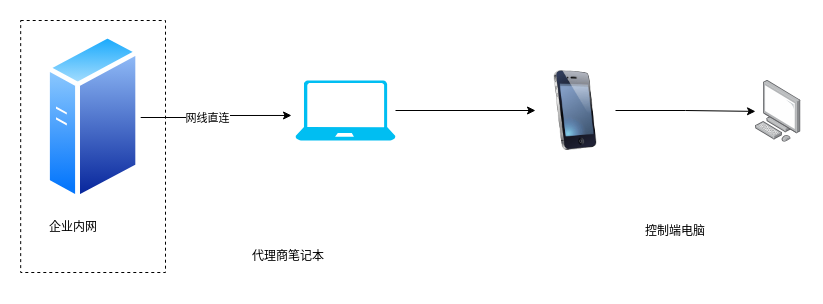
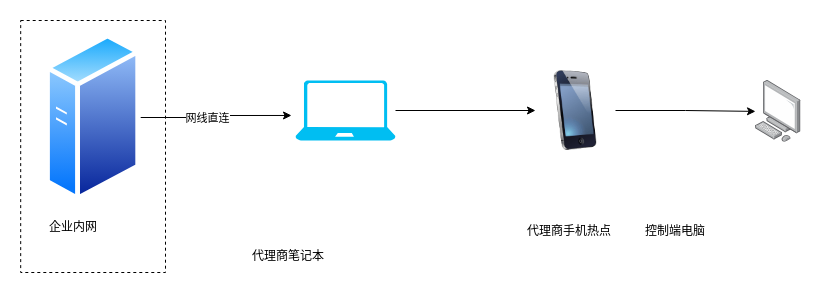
  <mxCell id="0" />
  <mxCell id="1" parent="0" />
  <mxCell id="2" value="" style="rounded=0;whiteSpace=wrap;html=1;dashed=1;strokeColor=default;fillColor=none;" vertex="1" parent="1"><mxGeometry x="20.2" y="20" width="144.8" height="252" as="geometry" /></mxCell>
  <mxCell id="3" style="edgeStyle=orthogonalEdgeStyle;rounded=0;orthogonalLoop=1;jettySize=auto;html=1;entryX=-0.04;entryY=0.583;entryDx=0;entryDy=0;entryPerimeter=0;" edge="1" parent="1" source="5" target="7"><mxGeometry relative="1" as="geometry" /></mxCell>
  <mxCell id="4" value="网线直连" style="edgeLabel;html=1;align=center;verticalAlign=middle;resizable=0;points=[];" vertex="1" connectable="0" parent="3"><mxGeometry x="-0.22" y="-4" relative="1" as="geometry"><mxPoint x="6" y="-4" as="offset" /></mxGeometry></mxCell>
  <mxCell id="5" value="" style="image;aspect=fixed;perimeter=ellipsePerimeter;html=1;align=center;shadow=0;dashed=0;spacingTop=3;image=img/lib/active_directory/generic_server.svg;" vertex="1" parent="1"><mxGeometry x="45" y="32" width="95.2" height="170" as="geometry" /></mxCell>
  <mxCell id="6" style="edgeStyle=orthogonalEdgeStyle;rounded=0;orthogonalLoop=1;jettySize=auto;html=1;" edge="1" parent="1" source="7" target="9"><mxGeometry relative="1" as="geometry" /></mxCell>
  <mxCell id="7" value="" style="verticalLabelPosition=bottom;html=1;verticalAlign=top;align=center;strokeColor=none;fillColor=#00BEF2;shape=mxgraph.azure.laptop;pointerEvents=1;" vertex="1" parent="1"><mxGeometry x="295" y="80" width="100" height="60" as="geometry" /></mxCell>
  <mxCell id="8" style="edgeStyle=orthogonalEdgeStyle;rounded=0;orthogonalLoop=1;jettySize=auto;html=1;" edge="1" parent="1" source="9" target="10"><mxGeometry relative="1" as="geometry" /></mxCell>
  <mxCell id="9" value="" style="image;html=1;image=img/lib/clip_art/telecommunication/iPhone_128x128.png" vertex="1" parent="1"><mxGeometry x="535" y="70" width="80" height="80" as="geometry" /></mxCell>
  <mxCell id="10" value="" style="image;points=[];aspect=fixed;html=1;align=center;shadow=0;dashed=0;image=img/lib/allied_telesis/computer_and_terminals/Personal_Computer.svg;" vertex="1" parent="1"><mxGeometry x="755" y="80" width="45.6" height="61.8" as="geometry" /></mxCell>
  <mxCell id="11" value="企业内网" style="text;html=1;strokeColor=none;fillColor=none;align=center;verticalAlign=middle;whiteSpace=wrap;rounded=0;" vertex="1" parent="1"><mxGeometry x="42.6" y="212" width="60" height="30" as="geometry" /></mxCell>
  <mxCell id="12" value="代理商笔记本" style="text;whiteSpace=wrap;html=1;" vertex="1" parent="1"><mxGeometry x="250" y="242" width="90" height="40" as="geometry" /></mxCell>
+ <mxCell id="13" value="代理商手机热点" style="text;whiteSpace=wrap;html=1;" vertex="1" parent="1"><mxGeometry x="525" y="217" width="90" height="40" as="geometry" /></mxCell>
  <mxCell id="14" value="控制端电脑" style="text;whiteSpace=wrap;html=1;" vertex="1" parent="1"><mxGeometry x="642.8" y="217" width="90" height="40" as="geometry" /></mxCell>
